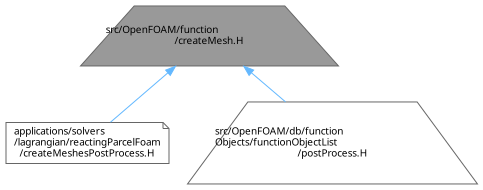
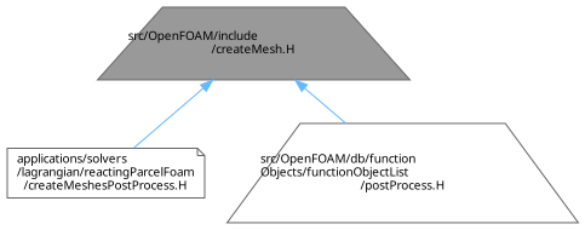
  digraph {
    fontname="Noto Sans"
    node [color=grey40 fillcolor=white fontname="Noto Sans" fontsize=10 shape=trapezium style=filled]
    edge [color=steelblue1 dir=back fontname="Noto Sans" fontsize=10 labelfontname=Helvetica labelfontsize=10 style=solid]
-   n1 [color=gray40 fillcolor=grey60 fontcolor=black height=0.2 label="src/OpenFOAM/function\l/createMesh.H" width=0.4]
+   n1 [color=gray40 fillcolor=grey60 fontcolor=black height=0.2 label="src/OpenFOAM/include\l/createMesh.H" width=0.4]
    n2 [height=0.2 label="applications/solvers\l/lagrangian/reactingParcelFoam\l/createMeshesPostProcess.H" shape=note width=0.4]
    n3 [height=0.2 label="src/OpenFOAM/db/function\lObjects/functionObjectList\l/postProcess.H" width=0.4]
    n1 -> n2
    n1 -> n3
  }
